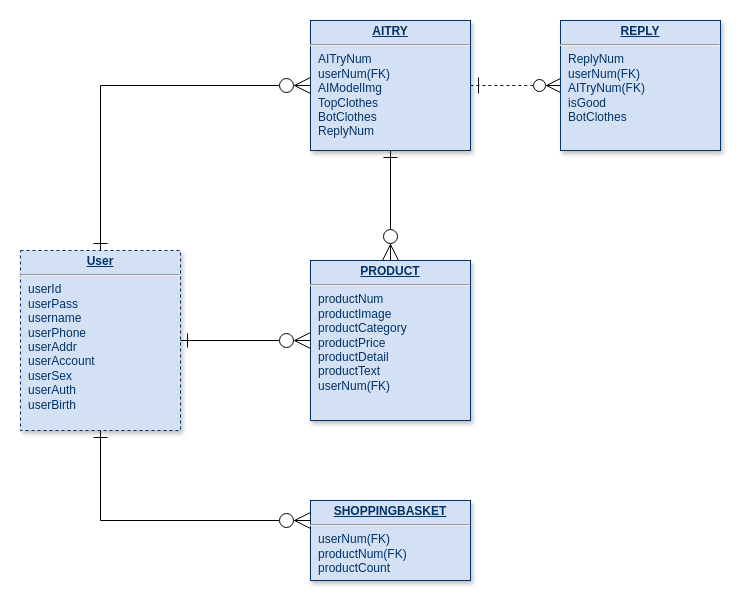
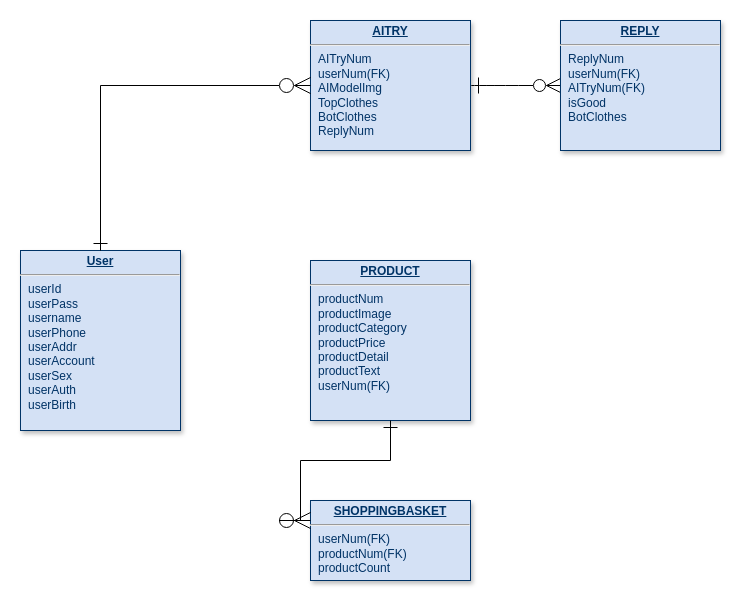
  <mxCell id="0" />
  <mxCell id="1" parent="0" />
- <mxCell id="2" value="&lt;p style=&quot;text-decoration-line: underline; margin: 4px 0px 0px; text-align: center;&quot;&gt;&lt;b&gt;User&lt;/b&gt;&lt;/p&gt;&lt;hr&gt;&lt;p style=&quot;margin: 0px 0px 0px 8px;&quot;&gt;userId&lt;/p&gt;&lt;p style=&quot;margin: 0px 0px 0px 8px;&quot;&gt;userPass&lt;/p&gt;&lt;p style=&quot;margin: 0px 0px 0px 8px;&quot;&gt;username&lt;/p&gt;&lt;p style=&quot;margin: 0px 0px 0px 8px;&quot;&gt;userPhone&lt;/p&gt;&lt;p style=&quot;margin: 0px 0px 0px 8px;&quot;&gt;userAddr&lt;/p&gt;&lt;p style=&quot;margin: 0px 0px 0px 8px;&quot;&gt;userAccount&lt;/p&gt;&lt;p style=&quot;margin: 0px 0px 0px 8px;&quot;&gt;userSex&lt;/p&gt;&lt;p style=&quot;margin: 0px 0px 0px 8px;&quot;&gt;userAuth&lt;/p&gt;&lt;p style=&quot;margin: 0px 0px 0px 8px;&quot;&gt;userBirth&lt;/p&gt;" style="verticalAlign=top;align=left;overflow=fill;fontSize=12;fontFamily=Helvetica;html=1;strokeColor=#003366;shadow=1;fillColor=#D4E1F5;fontColor=#003366;dashed=1;" parent="1" vertex="1"><mxGeometry x="20" y="250" width="160.0" height="180" as="geometry" /></mxCell>
+ <mxCell id="2" value="&lt;p style=&quot;text-decoration-line: underline; margin: 4px 0px 0px; text-align: center;&quot;&gt;&lt;b&gt;User&lt;/b&gt;&lt;/p&gt;&lt;hr&gt;&lt;p style=&quot;margin: 0px 0px 0px 8px;&quot;&gt;userId&lt;/p&gt;&lt;p style=&quot;margin: 0px 0px 0px 8px;&quot;&gt;userPass&lt;/p&gt;&lt;p style=&quot;margin: 0px 0px 0px 8px;&quot;&gt;username&lt;/p&gt;&lt;p style=&quot;margin: 0px 0px 0px 8px;&quot;&gt;userPhone&lt;/p&gt;&lt;p style=&quot;margin: 0px 0px 0px 8px;&quot;&gt;userAddr&lt;/p&gt;&lt;p style=&quot;margin: 0px 0px 0px 8px;&quot;&gt;userAccount&lt;/p&gt;&lt;p style=&quot;margin: 0px 0px 0px 8px;&quot;&gt;userSex&lt;/p&gt;&lt;p style=&quot;margin: 0px 0px 0px 8px;&quot;&gt;userAuth&lt;/p&gt;&lt;p style=&quot;margin: 0px 0px 0px 8px;&quot;&gt;userBirth&lt;/p&gt;" style="verticalAlign=top;align=left;overflow=fill;fontSize=12;fontFamily=Helvetica;html=1;strokeColor=#003366;shadow=1;fillColor=#D4E1F5;fontColor=#003366" parent="1" vertex="1"><mxGeometry x="20" y="250" width="160.0" height="180" as="geometry" /></mxCell>
  <mxCell id="3" value="&lt;p style=&quot;margin: 0px; margin-top: 4px; text-align: center; text-decoration: underline;&quot;&gt;&lt;b&gt;SHOPPINGBASKET&lt;/b&gt;&lt;/p&gt;&lt;hr&gt;&lt;p style=&quot;margin: 0px; margin-left: 8px;&quot;&gt;userNum(FK)&lt;/p&gt;&lt;p style=&quot;margin: 0px; margin-left: 8px;&quot;&gt;productNum(FK)&lt;/p&gt;&lt;p style=&quot;margin: 0px; margin-left: 8px;&quot;&gt;productCount&lt;/p&gt;" style="verticalAlign=top;align=left;overflow=fill;fontSize=12;fontFamily=Helvetica;html=1;strokeColor=#003366;shadow=1;fillColor=#D4E1F5;fontColor=#003366" parent="1" vertex="1"><mxGeometry x="310" y="500" width="160" height="80" as="geometry" /></mxCell>
  <mxCell id="4" value="&lt;p style=&quot;margin: 0px; margin-top: 4px; text-align: center; text-decoration: underline;&quot;&gt;&lt;b&gt;PRODUCT&lt;/b&gt;&lt;/p&gt;&lt;hr&gt;&lt;p style=&quot;margin: 0px; margin-left: 8px;&quot;&gt;productNum&lt;/p&gt;&lt;p style=&quot;margin: 0px; margin-left: 8px;&quot;&gt;productImage&lt;/p&gt;&lt;p style=&quot;margin: 0px; margin-left: 8px;&quot;&gt;productCategory&lt;/p&gt;&lt;p style=&quot;margin: 0px; margin-left: 8px;&quot;&gt;productPrice&lt;/p&gt;&lt;p style=&quot;margin: 0px; margin-left: 8px;&quot;&gt;productDetail&lt;/p&gt;&lt;p style=&quot;margin: 0px; margin-left: 8px;&quot;&gt;productText&lt;/p&gt;&lt;p style=&quot;margin: 0px; margin-left: 8px;&quot;&gt;userNum(FK)&lt;/p&gt;" style="verticalAlign=top;align=left;overflow=fill;fontSize=12;fontFamily=Helvetica;html=1;strokeColor=#003366;shadow=1;fillColor=#D4E1F5;fontColor=#003366" parent="1" vertex="1"><mxGeometry x="310" y="260" width="160" height="160" as="geometry" /></mxCell>
- <mxCell id="5" value="" style="edgeStyle=none;curved=1;rounded=0;orthogonalLoop=1;jettySize=auto;html=1;fontSize=12;startSize=14;endSize=12;endArrow=ERzeroToMany;endFill=0;startArrow=ERone;startFill=0;dashed=1;" edge="1" parent="1" source="6" target="11"><mxGeometry relative="1" as="geometry" /></mxCell>
+ <mxCell id="5" value="" style="edgeStyle=none;curved=1;rounded=0;orthogonalLoop=1;jettySize=auto;html=1;fontSize=12;startSize=14;endSize=12;endArrow=ERzeroToMany;endFill=0;startArrow=ERone;startFill=0;" edge="1" parent="1" source="6" target="11"><mxGeometry relative="1" as="geometry" /></mxCell>
  <mxCell id="6" value="&lt;p style=&quot;margin: 0px; margin-top: 4px; text-align: center; text-decoration: underline;&quot;&gt;&lt;b&gt;AITRY&lt;/b&gt;&lt;/p&gt;&lt;hr&gt;&lt;p style=&quot;margin: 0px; margin-left: 8px;&quot;&gt;AITryNum&lt;/p&gt;&lt;p style=&quot;margin: 0px; margin-left: 8px;&quot;&gt;userNum(FK)&lt;/p&gt;&lt;p style=&quot;margin: 0px; margin-left: 8px;&quot;&gt;AIModelImg&lt;/p&gt;&lt;p style=&quot;margin: 0px; margin-left: 8px;&quot;&gt;TopClothes&lt;/p&gt;&lt;p style=&quot;margin: 0px; margin-left: 8px;&quot;&gt;BotClothes&lt;/p&gt;&lt;p style=&quot;margin: 0px; margin-left: 8px;&quot;&gt;ReplyNum&lt;/p&gt;" style="verticalAlign=top;align=left;overflow=fill;fontSize=12;fontFamily=Helvetica;html=1;strokeColor=#003366;shadow=1;fillColor=#D4E1F5;fontColor=#003366" parent="1" vertex="1"><mxGeometry x="310" y="20" width="160" height="130" as="geometry" /></mxCell>
- <mxCell id="7" value="" style="endArrow=ERone;endSize=12;startArrow=ERzeroToMany;startSize=14;startFill=0;edgeStyle=orthogonalEdgeStyle;exitX=0;exitY=0.25;rounded=0;endFill=0;" parent="1" source="3" target="2" edge="1"><mxGeometry x="1209.36" y="170" as="geometry"><mxPoint x="349.36" y="-10" as="sourcePoint" /><mxPoint x="509.36" y="-10" as="targetPoint" /></mxGeometry></mxCell>
- <mxCell id="8" value="" style="endArrow=ERone;endSize=12;startArrow=ERzeroToMany;startSize=14;startFill=0;edgeStyle=orthogonalEdgeStyle;endFill=0;" parent="1" source="4" target="2" edge="1"><mxGeometry x="1389.36" y="130" as="geometry"><mxPoint x="529.36" y="-50" as="sourcePoint" /><mxPoint x="689.36" y="-50" as="targetPoint" /></mxGeometry></mxCell>
- <mxCell id="9" value="" style="resizable=0;align=left;verticalAlign=top;labelBackgroundColor=#ffffff;fontSize=10;strokeColor=#003366;shadow=1;fillColor=#D4E1F5;fontColor=#003366" parent="8" connectable="0" vertex="1"><mxGeometry x="-1" relative="1" as="geometry"><mxPoint x="-30" as="offset" /></mxGeometry></mxCell>
- <mxCell id="10" value="" style="resizable=0;align=right;verticalAlign=top;labelBackgroundColor=#ffffff;fontSize=10;strokeColor=#003366;shadow=1;fillColor=#D4E1F5;fontColor=#003366" parent="8" connectable="0" vertex="1"><mxGeometry x="1" relative="1" as="geometry"><mxPoint x="20" y="2.728e-13" as="offset" /></mxGeometry></mxCell>
+ <mxCell id="7" value="" style="endArrow=ERone;endSize=12;startArrow=ERzeroToMany;startSize=14;startFill=0;edgeStyle=orthogonalEdgeStyle;exitX=0;exitY=0.25;rounded=0;endFill=0;" parent="1" source="3" target="4" edge="1"><mxGeometry x="1209.36" y="170" as="geometry"><mxPoint x="349.36" y="-10" as="sourcePoint" /><mxPoint x="509.36" y="-10" as="targetPoint" /></mxGeometry></mxCell>
  <mxCell id="11" value="&lt;p style=&quot;margin: 0px; margin-top: 4px; text-align: center; text-decoration: underline;&quot;&gt;&lt;b&gt;REPLY&lt;/b&gt;&lt;/p&gt;&lt;hr&gt;&lt;p style=&quot;margin: 0px; margin-left: 8px;&quot;&gt;ReplyNum&lt;/p&gt;&lt;p style=&quot;margin: 0px; margin-left: 8px;&quot;&gt;userNum(FK)&lt;/p&gt;&lt;p style=&quot;margin: 0px; margin-left: 8px;&quot;&gt;AITryNum(FK)&lt;/p&gt;&lt;p style=&quot;margin: 0px; margin-left: 8px;&quot;&gt;isGood&lt;/p&gt;&lt;p style=&quot;margin: 0px; margin-left: 8px;&quot;&gt;BotClothes&lt;/p&gt;" style="verticalAlign=top;align=left;overflow=fill;fontSize=12;fontFamily=Helvetica;html=1;strokeColor=#003366;shadow=1;fillColor=#D4E1F5;fontColor=#003366" vertex="1" parent="1"><mxGeometry x="560" y="20" width="160" height="130" as="geometry" /></mxCell>
  <mxCell id="12" value="" style="endArrow=ERone;endSize=12;startArrow=ERzeroToMany;startSize=14;startFill=0;edgeStyle=orthogonalEdgeStyle;rounded=0;endFill=0;entryX=0.5;entryY=0;entryDx=0;entryDy=0;" edge="1" parent="1" source="6" target="2"><mxGeometry x="1209.36" y="170" as="geometry"><mxPoint x="260" y="80" as="sourcePoint" /><mxPoint x="50" y="-10" as="targetPoint" /></mxGeometry></mxCell>
- <mxCell id="13" value="" style="endArrow=ERone;endSize=12;startArrow=ERzeroToMany;startSize=14;startFill=0;edgeStyle=orthogonalEdgeStyle;rounded=0;endFill=0;entryX=0.5;entryY=1;entryDx=0;entryDy=0;exitX=0.5;exitY=0;exitDx=0;exitDy=0;" edge="1" parent="1" source="4" target="6"><mxGeometry x="1209.36" y="170" as="geometry"><mxPoint x="310" y="150" as="sourcePoint" /><mxPoint x="100" y="315" as="targetPoint" /></mxGeometry></mxCell>
